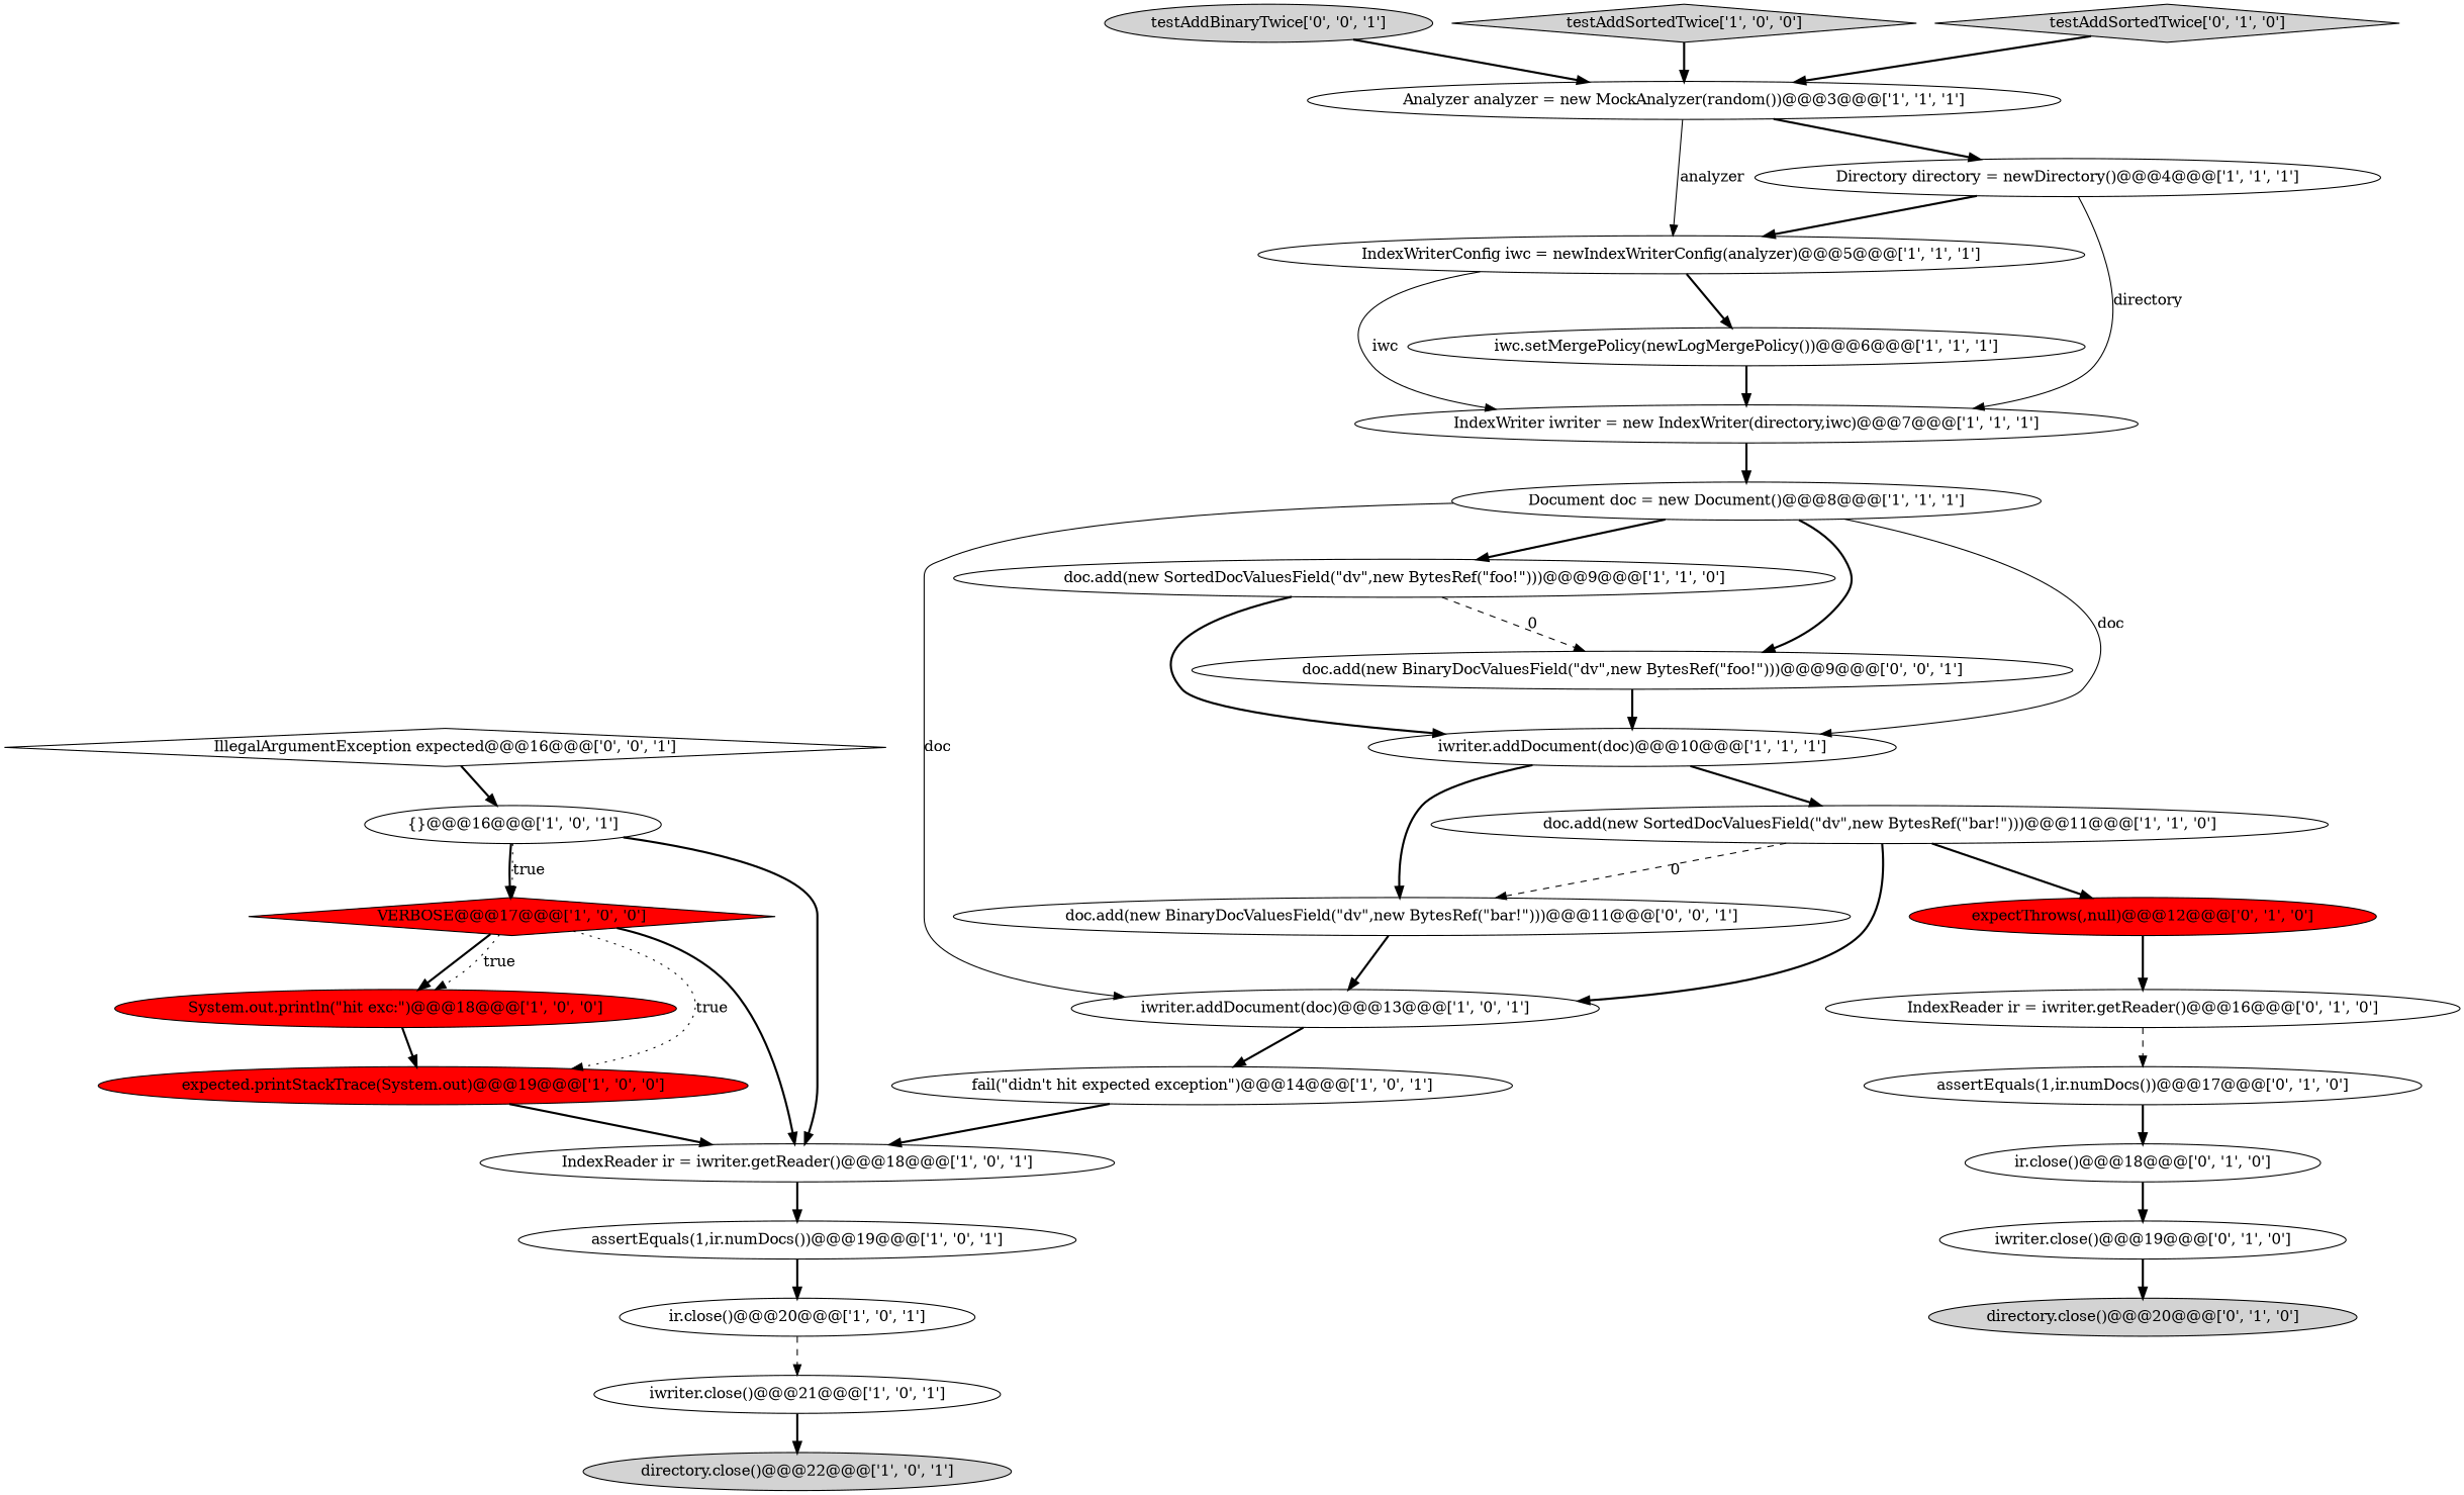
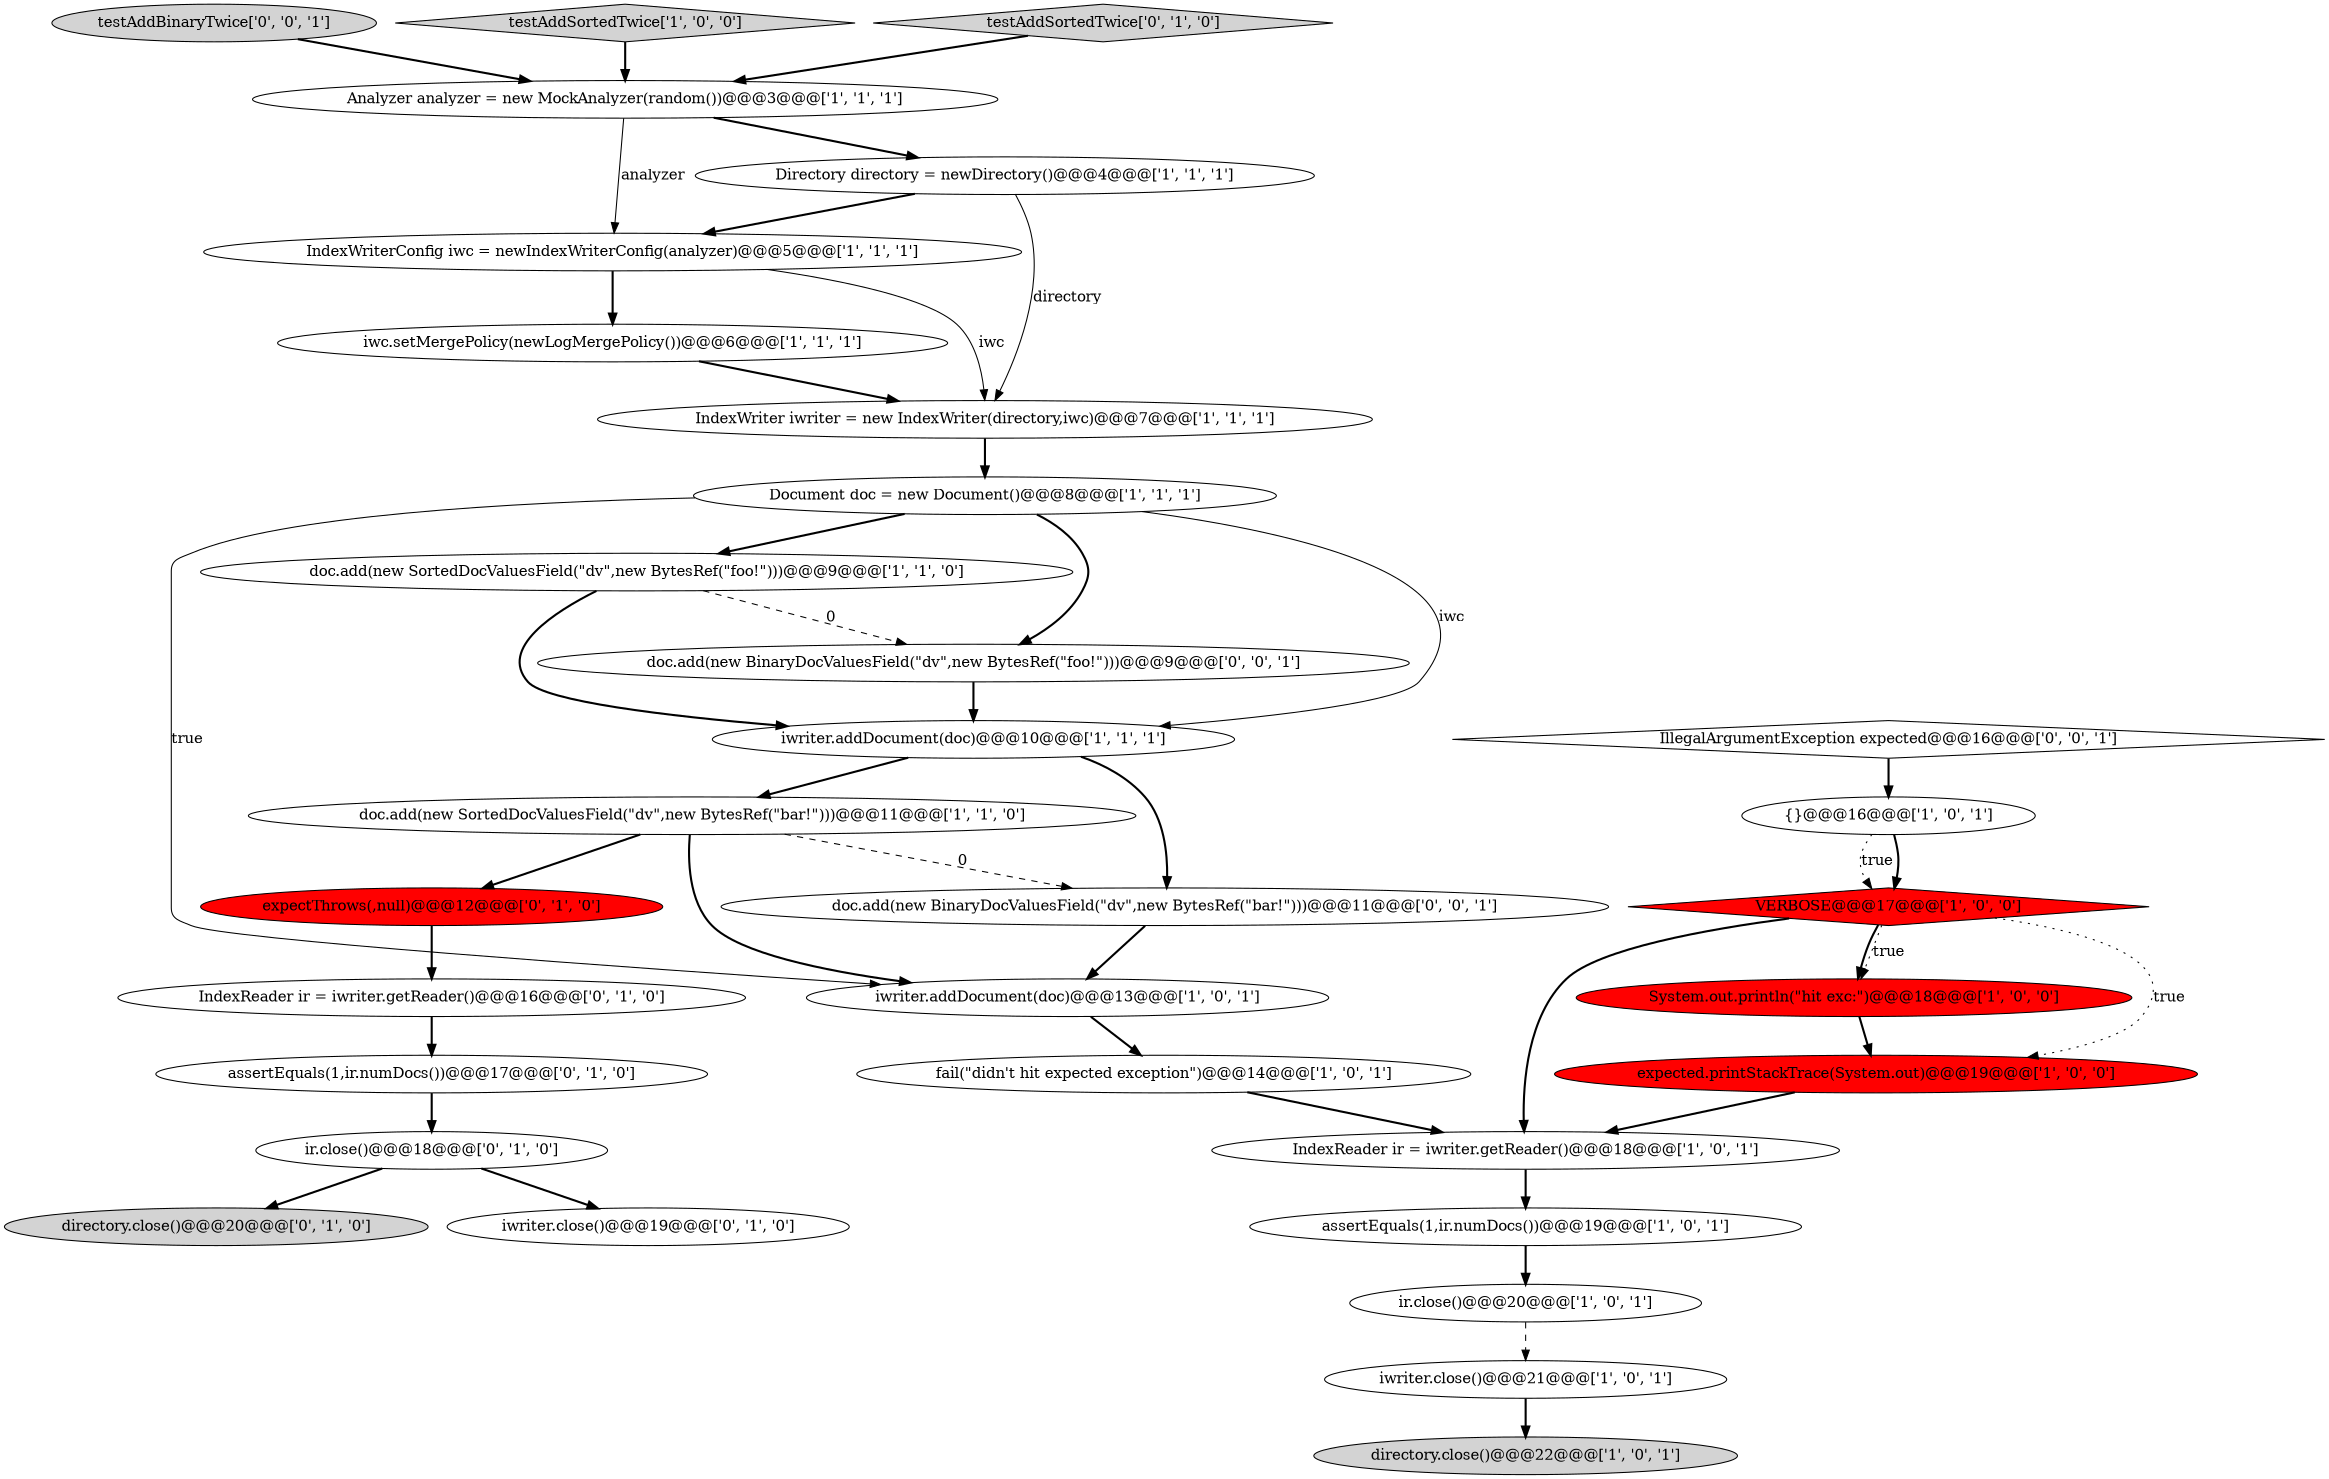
  digraph {
    node [fillcolor=white shape=ellipse style=filled]
    edge [style=bold]
    n1 [label="IndexReader ir = iwriter.getReader()@@@16@@@['0', '1', '0']"]
    n2 [label="assertEquals(1,ir.numDocs())@@@17@@@['0', '1', '0']"]
    n3 [label="ir.close()@@@18@@@['0', '1', '0']"]
    n4 [label="doc.add(new BinaryDocValuesField(\"dv\",new BytesRef(\"foo!\")))@@@9@@@['0', '0', '1']"]
    n5 [label="iwriter.addDocument(doc)@@@10@@@['1', '1', '1']"]
    n6 [label="doc.add(new BinaryDocValuesField(\"dv\",new BytesRef(\"bar!\")))@@@11@@@['0', '0', '1']"]
    n7 [label="doc.add(new SortedDocValuesField(\"dv\",new BytesRef(\"bar!\")))@@@11@@@['1', '1', '0']"]
    n8 [label="{}@@@16@@@['1', '0', '1']"]
    n9 [fillcolor=red label="VERBOSE@@@17@@@['1', '0', '0']" shape=diamond]
    n10 [label="IndexReader ir = iwriter.getReader()@@@18@@@['1', '0', '1']"]
    n11 [fillcolor=red label="System.out.println(\"hit exc:\")@@@18@@@['1', '0', '0']"]
    n12 [fillcolor=red label="expected.printStackTrace(System.out)@@@19@@@['1', '0', '0']"]
    n13 [label="assertEquals(1,ir.numDocs())@@@19@@@['1', '0', '1']"]
    n14 [fillcolor=red label="expectThrows(,null)@@@12@@@['0', '1', '0']"]
    n15 [label="ir.close()@@@20@@@['1', '0', '1']"]
    n16 [label="iwriter.close()@@@21@@@['1', '0', '1']"]
    n17 [label="iwriter.close()@@@19@@@['0', '1', '0']"]
    n18 [fillcolor=lightgray label="directory.close()@@@20@@@['0', '1', '0']"]
    n19 [label="iwriter.addDocument(doc)@@@13@@@['1', '0', '1']"]
    n20 [label="fail(\"didn't hit expected exception\")@@@14@@@['1', '0', '1']"]
    n21 [label="IndexWriterConfig iwc = newIndexWriterConfig(analyzer)@@@5@@@['1', '1', '1']"]
    n22 [label="iwc.setMergePolicy(newLogMergePolicy())@@@6@@@['1', '1', '1']"]
    n23 [label="IndexWriter iwriter = new IndexWriter(directory,iwc)@@@7@@@['1', '1', '1']"]
    n24 [label="Document doc = new Document()@@@8@@@['1', '1', '1']"]
    n25 [label="Analyzer analyzer = new MockAnalyzer(random())@@@3@@@['1', '1', '1']"]
    n26 [label="Directory directory = newDirectory()@@@4@@@['1', '1', '1']"]
    n27 [fillcolor=lightgray label="directory.close()@@@22@@@['1', '0', '1']"]
    n28 [fillcolor=lightgray label="testAddBinaryTwice['0', '0', '1']"]
    n29 [label="doc.add(new SortedDocValuesField(\"dv\",new BytesRef(\"foo!\")))@@@9@@@['1', '1', '0']"]
    n30 [fillcolor=lightgray label="testAddSortedTwice['1', '0', '0']" shape=diamond]
    n31 [label="IllegalArgumentException expected@@@16@@@['0', '0', '1']" shape=diamond]
    n32 [fillcolor=lightgray label="testAddSortedTwice['0', '1', '0']" shape=diamond]
-   n1 -> n2 [style=dashed]
+   n1 -> n2
    n2 -> n3
    n3 -> n17
    n4 -> n5
    n5 -> n6
    n5 -> n7
    n6 -> n19
    n7 -> n6 [label=0 style=dashed]
    n7 -> n14
    n7 -> n19
    n8 -> n9
    n8 -> n9 [label=true style=dotted]
-   n8 -> n10
    n9 -> n10
    n9 -> n11
    n9 -> n11 [label=true style=dotted]
    n9 -> n12 [label=true style=dotted]
    n10 -> n13
    n11 -> n12
    n12 -> n10
    n13 -> n15
    n14 -> n1
    n15 -> n16 [style=dashed]
    n16 -> n27
-   n17 -> n18
+   n3 -> n18
    n19 -> n20
    n20 -> n10
    n21 -> n22
    n21 -> n23 [label=iwc style=solid]
    n22 -> n23
    n23 -> n24
    n24 -> n4
-   n24 -> n5 [label=doc style=solid]
-   n24 -> n19 [label=doc style=solid]
+   n24 -> n5 [label=iwc style=solid]
+   n24 -> n19 [label=true style=solid]
    n24 -> n29
    n25 -> n21 [label=analyzer style=solid]
    n25 -> n26
    n26 -> n21
    n26 -> n23 [label=directory style=solid]
    n28 -> n25
    n29 -> n4 [label=0 style=dashed]
    n29 -> n5
    n30 -> n25
    n31 -> n8
    n32 -> n25
  }
